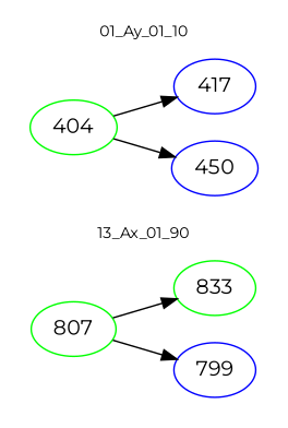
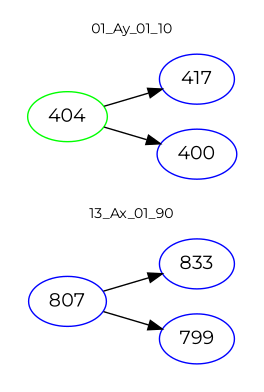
  digraph {
    fontname=Montserrat
    rankdir=LR
    node [color=blue fontname=Montserrat]
    edge [color=black fontname=Montserrat]
-   n1 [color=green label=807]
+   n1 [label=807]
    n2 [label=799]
-   n3 [color=green label=833]
+   n3 [label=833]
    n4 [color=green label=404]
-   n5 [label=450]
+   n5 [label=400]
    n6 [label=417]
    subgraph cluster_1 {
      color=white
      fontsize=10
      label="13_Ax_01_90"
      n1
      n2
      n3
    }
    subgraph cluster_2 {
      color=white
      fontsize=10
      label="01_Ay_01_10"
      n4
      n5
      n6
    }
    n1 -> n2
    n1 -> n3
    n4 -> n5
    n4 -> n6
  }
